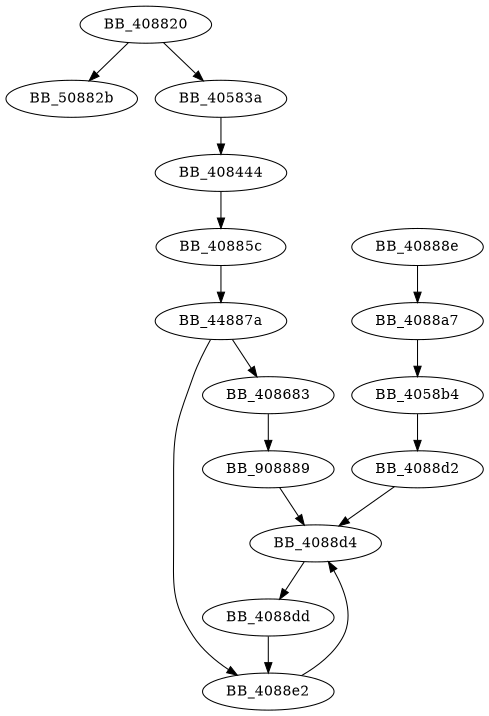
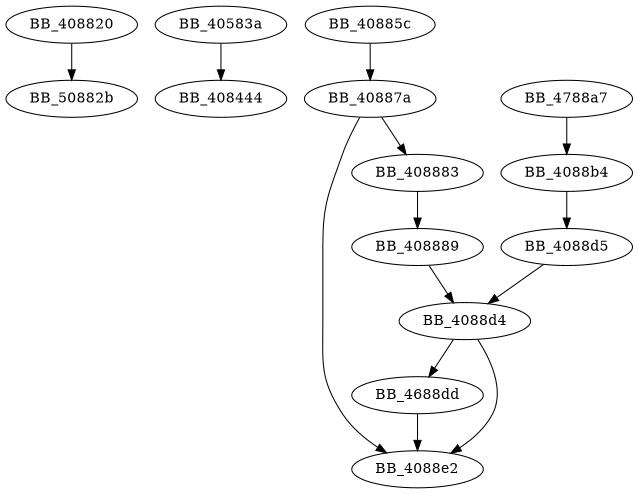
  digraph {
    n1 [label=BB_50882b]
    BB_408820
    n3 [label=BB_40583a]
    n4 [label=BB_408444]
    BB_40885c
-   BB_40887a [label=BB_44887a]
-   BB_408883 [label=BB_408683]
+   BB_40887a
+   BB_408883
    BB_4088e2
-   BB_408889 [label=BB_908889]
+   BB_408889
    n10 [label=BB_4088d4]
-   BB_40888e
-   BB_4088a7
-   BB_4088dd
-   BB_4088b4 [label=BB_4058b4]
-   BB_4088d2
+   BB_4088a7 [label=BB_4788a7]
+   BB_4088dd [label=BB_4688dd]
+   BB_4088b4
+   BB_4088d2 [label=BB_4088d5]
    BB_408820 -> n1
-   BB_408820 -> n3
    n3 -> n4
-   n4 -> BB_40885c
    BB_40885c -> BB_40887a
    BB_40887a -> BB_408883
    BB_40887a -> BB_4088e2
    BB_408883 -> BB_408889
    BB_408889 -> n10
-   BB_4088e2 -> n10
+   n10 -> BB_4088e2
    n10 -> BB_4088dd
-   BB_40888e -> BB_4088a7
    BB_4088a7 -> BB_4088b4
    BB_4088dd -> BB_4088e2
    BB_4088b4 -> BB_4088d2
    BB_4088d2 -> n10
  }
